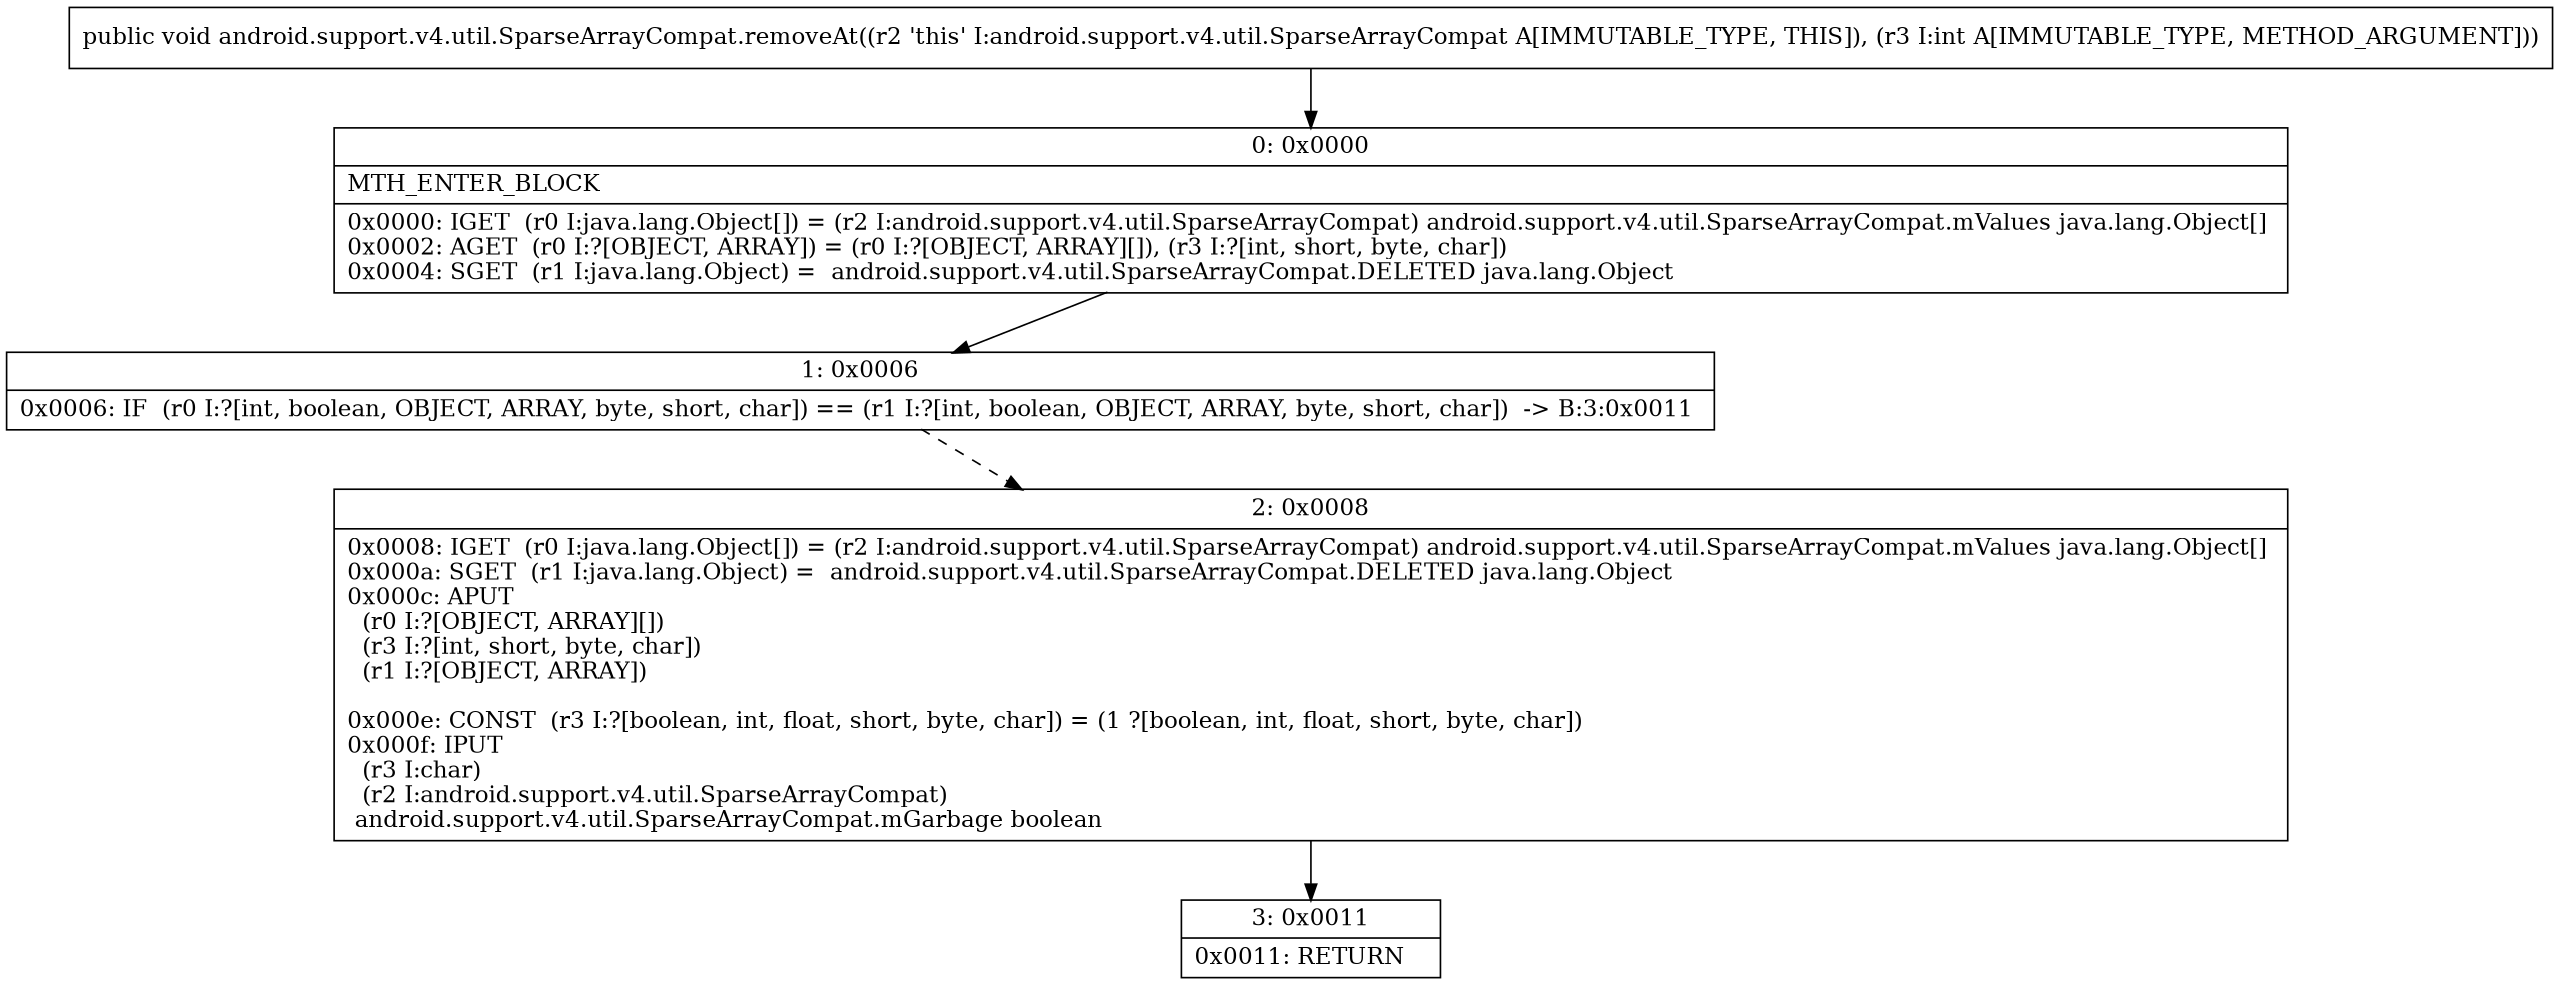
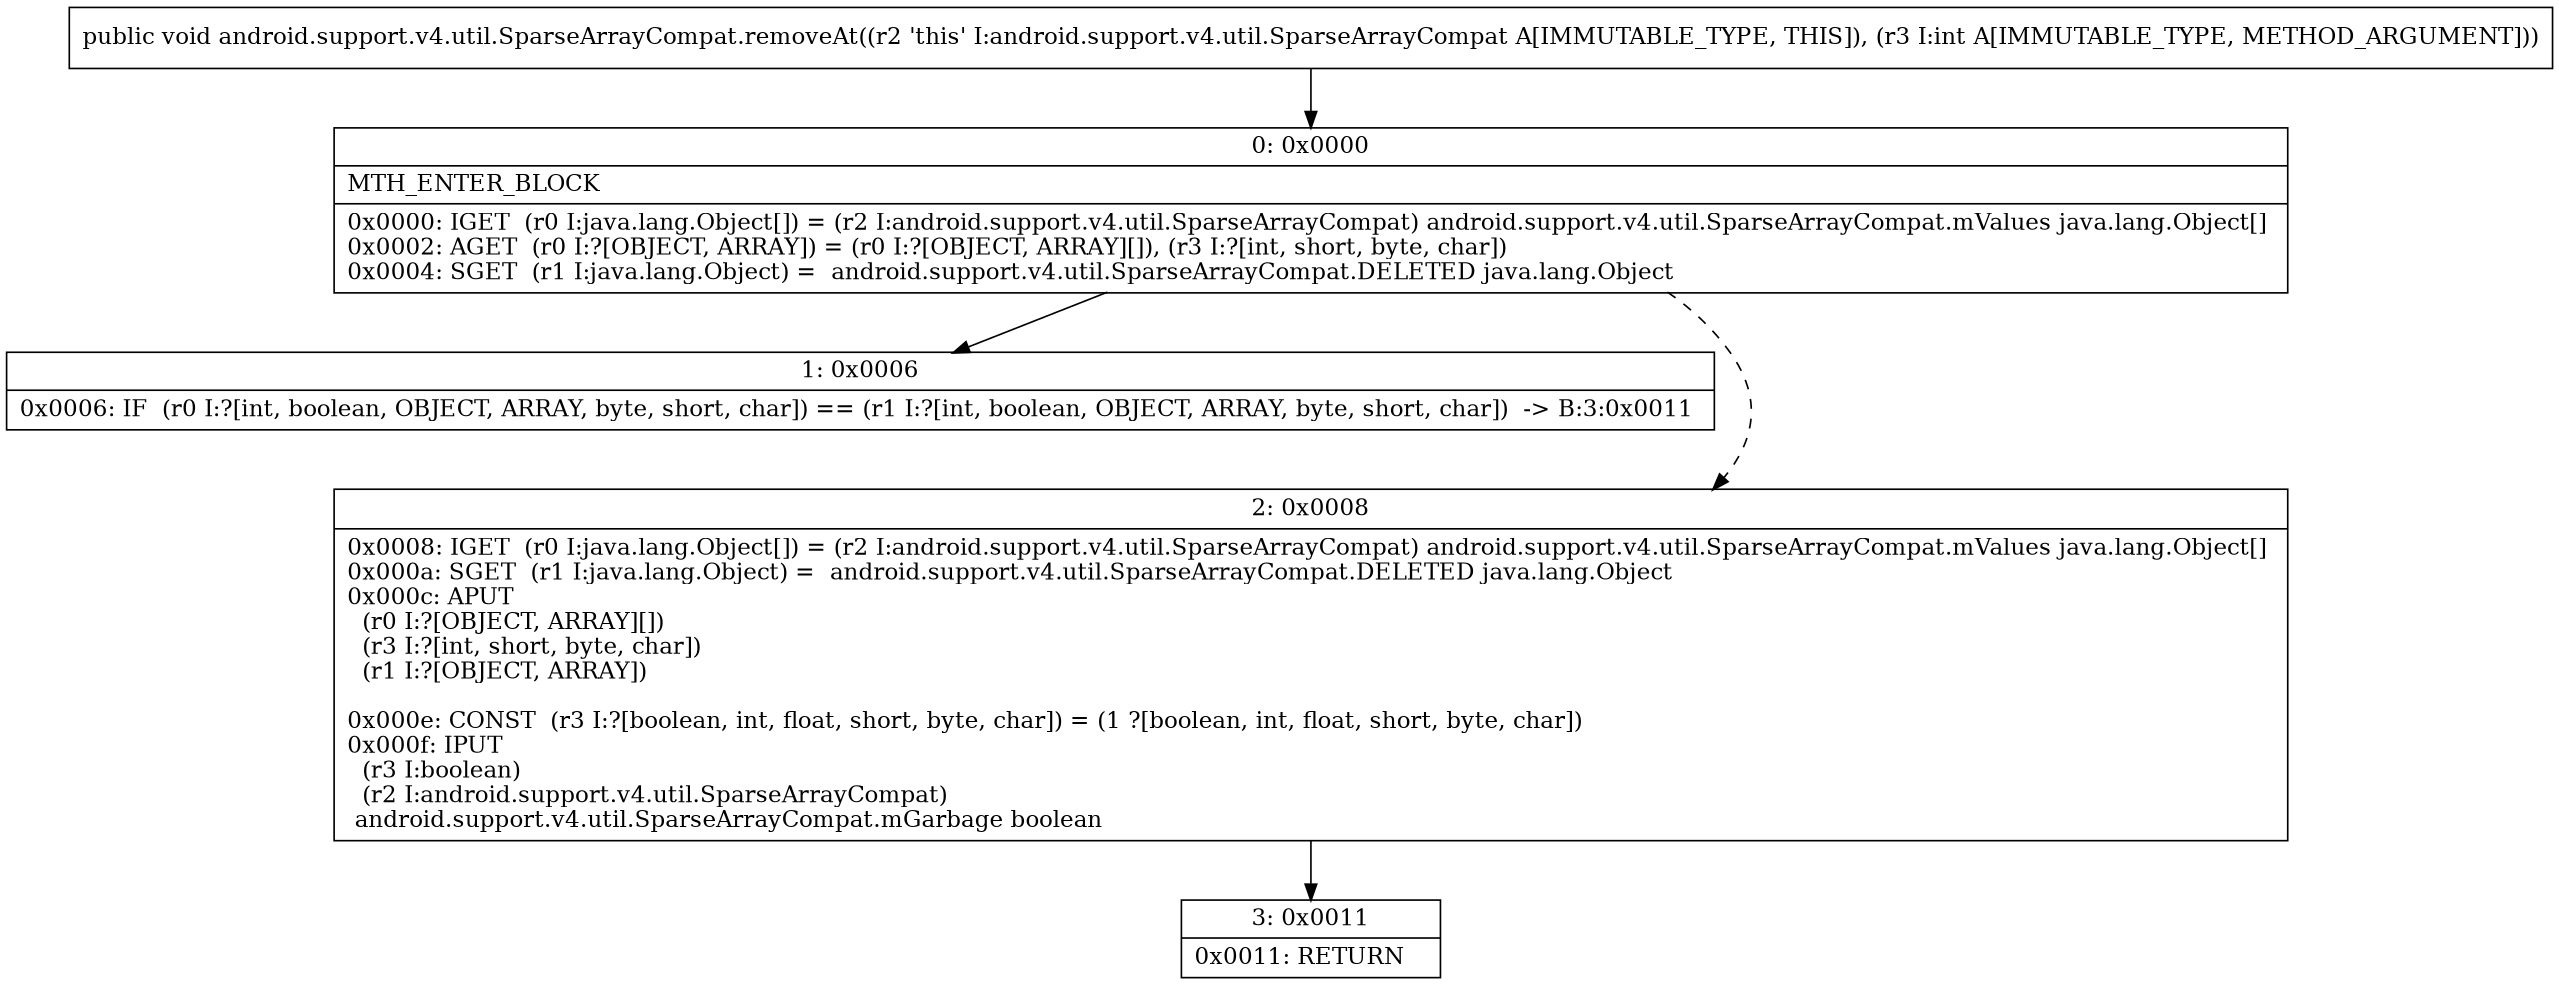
  digraph {
    node [shape=record]
    n1 [label="{0\:\ 0x0000|MTH_ENTER_BLOCK\l|0x0000: IGET  (r0 I:java.lang.Object[]) = (r2 I:android.support.v4.util.SparseArrayCompat) android.support.v4.util.SparseArrayCompat.mValues java.lang.Object[] \l0x0002: AGET  (r0 I:?[OBJECT, ARRAY]) = (r0 I:?[OBJECT, ARRAY][]), (r3 I:?[int, short, byte, char]) \l0x0004: SGET  (r1 I:java.lang.Object) =  android.support.v4.util.SparseArrayCompat.DELETED java.lang.Object \l}"]
    n2 [label="{1\:\ 0x0006|0x0006: IF  (r0 I:?[int, boolean, OBJECT, ARRAY, byte, short, char]) == (r1 I:?[int, boolean, OBJECT, ARRAY, byte, short, char])  \-\> B:3:0x0011 \l}"]
-   n3 [label="{2\:\ 0x0008|0x0008: IGET  (r0 I:java.lang.Object[]) = (r2 I:android.support.v4.util.SparseArrayCompat) android.support.v4.util.SparseArrayCompat.mValues java.lang.Object[] \l0x000a: SGET  (r1 I:java.lang.Object) =  android.support.v4.util.SparseArrayCompat.DELETED java.lang.Object \l0x000c: APUT  \l  (r0 I:?[OBJECT, ARRAY][])\l  (r3 I:?[int, short, byte, char])\l  (r1 I:?[OBJECT, ARRAY])\l \l0x000e: CONST  (r3 I:?[boolean, int, float, short, byte, char]) = (1 ?[boolean, int, float, short, byte, char]) \l0x000f: IPUT  \l  (r3 I:char)\l  (r2 I:android.support.v4.util.SparseArrayCompat)\l android.support.v4.util.SparseArrayCompat.mGarbage boolean \l}"]
+   n3 [label="{2\:\ 0x0008|0x0008: IGET  (r0 I:java.lang.Object[]) = (r2 I:android.support.v4.util.SparseArrayCompat) android.support.v4.util.SparseArrayCompat.mValues java.lang.Object[] \l0x000a: SGET  (r1 I:java.lang.Object) =  android.support.v4.util.SparseArrayCompat.DELETED java.lang.Object \l0x000c: APUT  \l  (r0 I:?[OBJECT, ARRAY][])\l  (r3 I:?[int, short, byte, char])\l  (r1 I:?[OBJECT, ARRAY])\l \l0x000e: CONST  (r3 I:?[boolean, int, float, short, byte, char]) = (1 ?[boolean, int, float, short, byte, char]) \l0x000f: IPUT  \l  (r3 I:boolean)\l  (r2 I:android.support.v4.util.SparseArrayCompat)\l android.support.v4.util.SparseArrayCompat.mGarbage boolean \l}"]
    n4 [label="{3\:\ 0x0011|0x0011: RETURN   \l}"]
    n5 [label="{public void android.support.v4.util.SparseArrayCompat.removeAt((r2 'this' I:android.support.v4.util.SparseArrayCompat A[IMMUTABLE_TYPE, THIS]), (r3 I:int A[IMMUTABLE_TYPE, METHOD_ARGUMENT])) }"]
    n1 -> n2
-   n2 -> n3 [style=dashed]
+   n1 -> n3 [style=dashed]
    n3 -> n4
    n5 -> n1
  }
